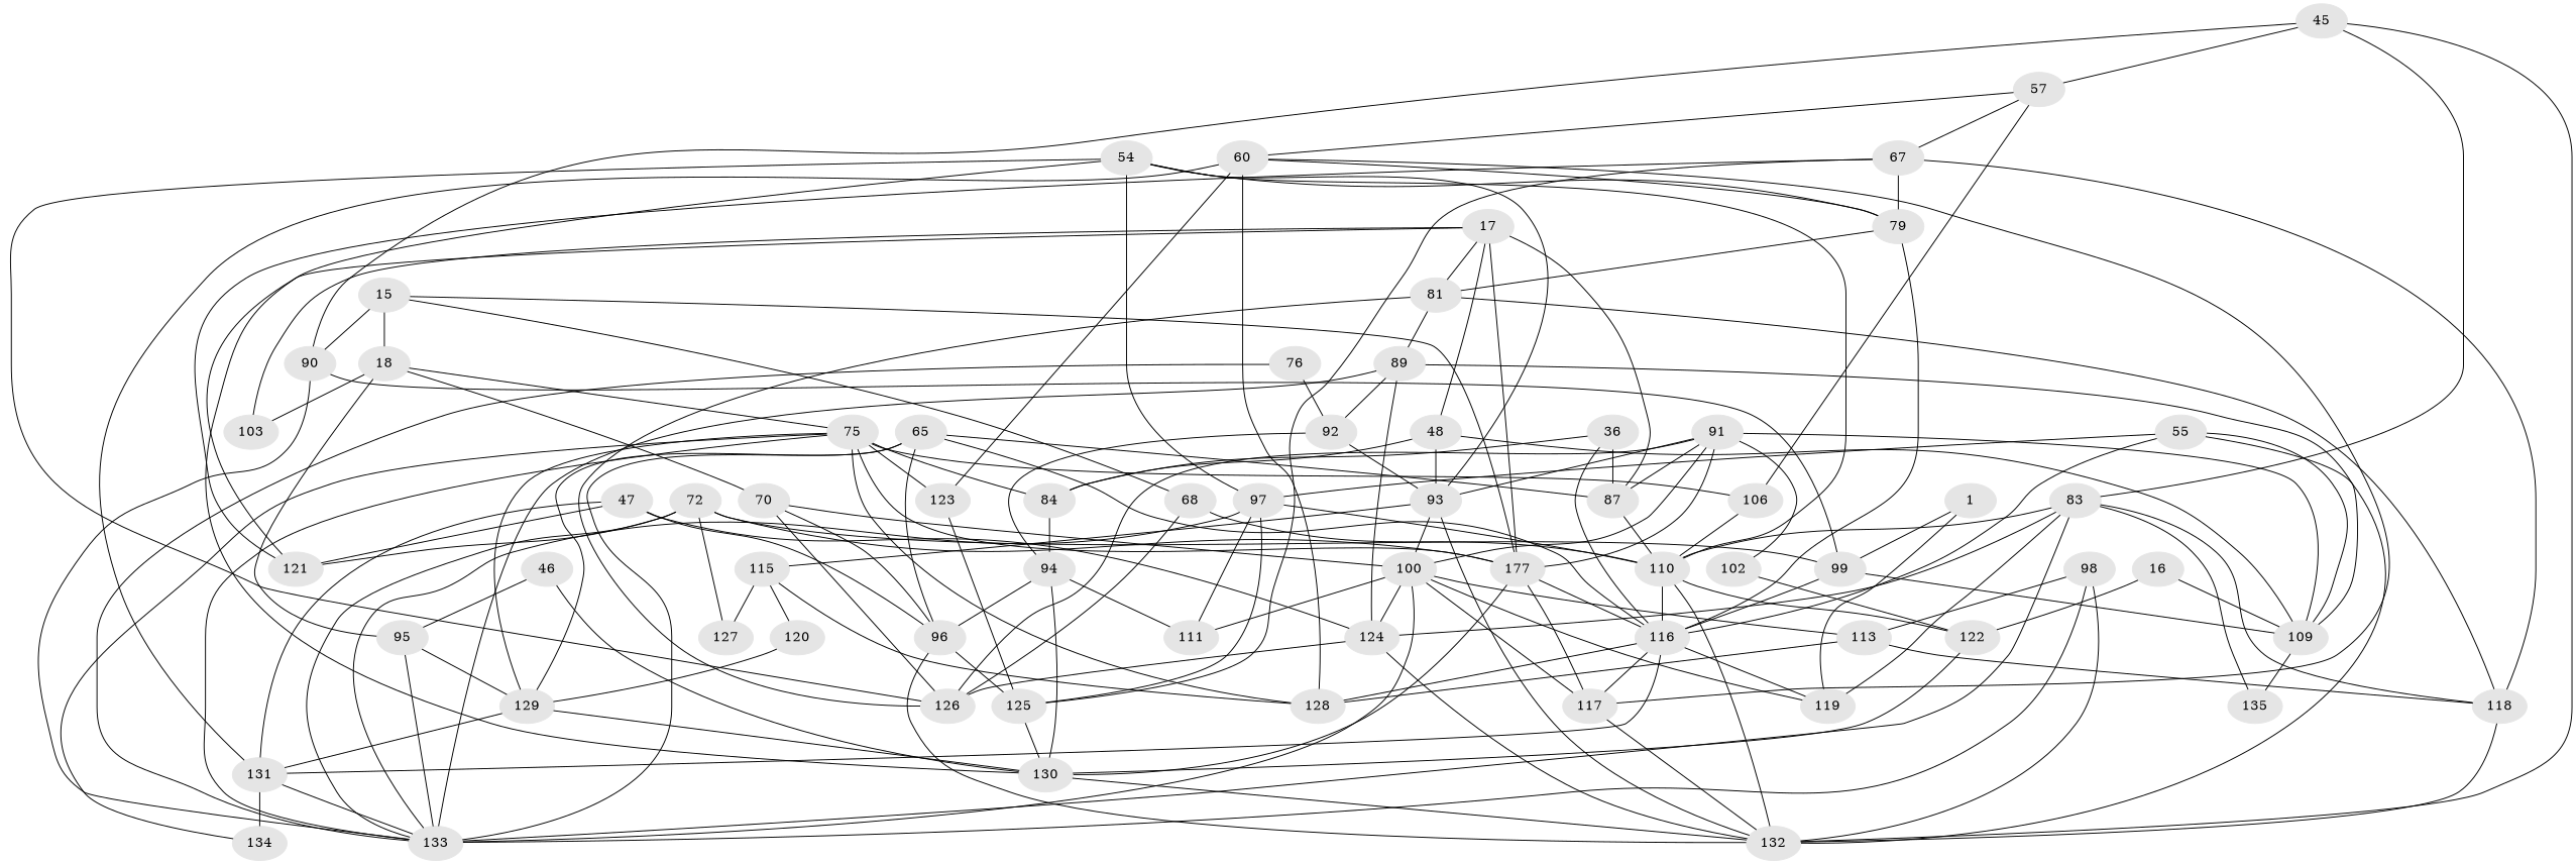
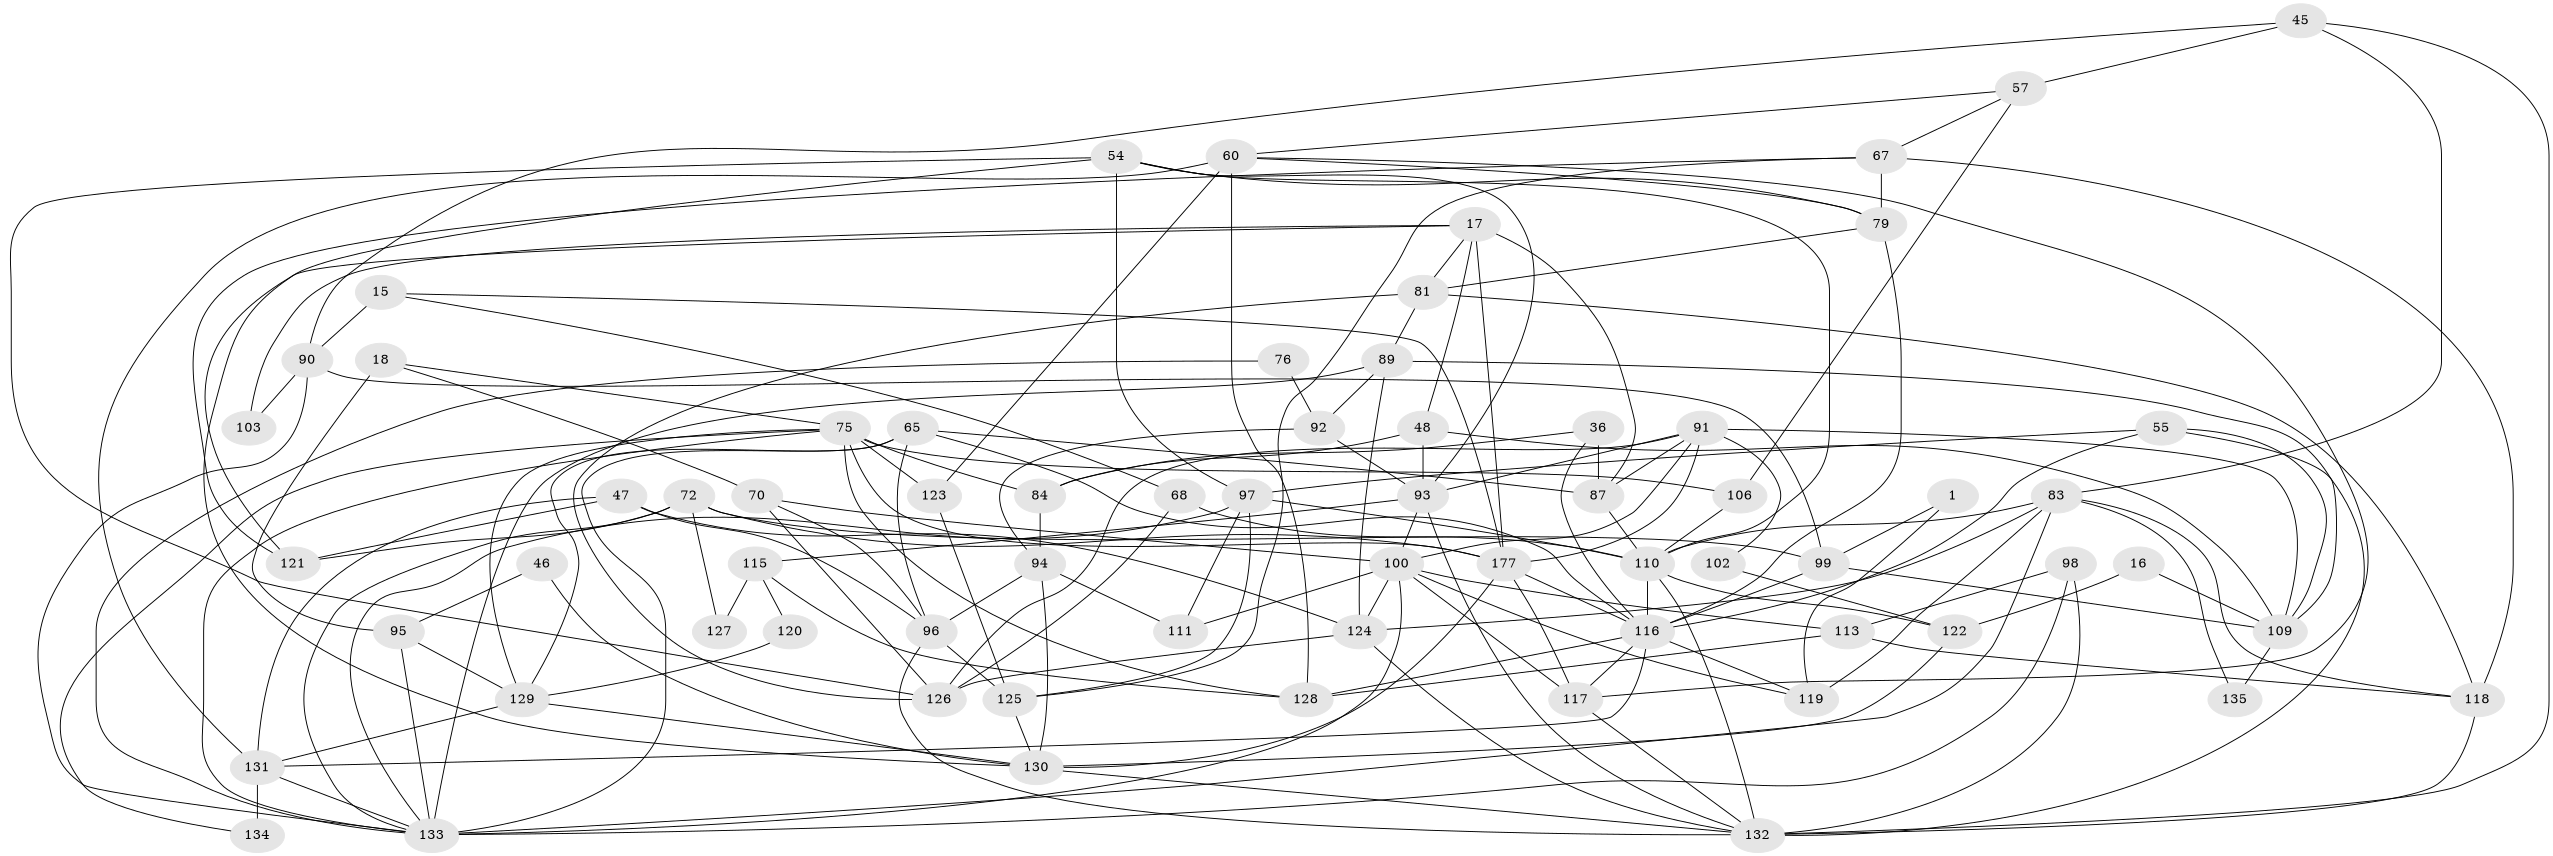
  graph {
    node [color=gray90 style=filled]
    99 [super="+19"]
    109 [super="+37"]
    116 [super="+63+112+105"]
    1
    119 [super="+41"]
    15
    18
    68
    90 [super="+8"]
    n10 [label=177 super="+82+101"]
    70 [super="+9+62"]
    75 [super="+66"]
    95
    110 [super="+14+59+108"]
    126 [super="+61+69"]
    103
    133 [super="+77+53"]
    130 [super="+25+56+85"]
    117 [super="+34"]
    135
    16
    122
    17 [super="+3"]
    48 [super="+26"]
    81
    87 [super="+22"]
    121
    84
    93 [super="+64"]
    118 [super="+4"]
    89 [super="+86"]
    96 [super="+30+39"]
    100 [super="+71+42"]
    106 [super="+24"]
    123
    128 [super="+80"]
    129 [super="+12+114"]
    134
    36
    94
    131 [super="+51"]
    57 [super="+23"]
    60 [super="+29"]
    67 [super="+33"]
    45
    83 [super="+40+58"]
    132 [super="+88"]
    124 [super="+104"]
    46
    125
    47
    115
    54 [super="+31"]
    79 [super="+2"]
    97 [super="+73"]
    111
    55
    65 [super="+21"]
    113
    72
    127
    92 [super="+20"]
    76
    91 [super="+50+28"]
    102
    120
    98 [super="+38"]
    99 -- 109 [weight=2]
    99 -- 116 [weight=3]
    109 -- 135
    116 -- 119
    116 -- 117
    116 -- 128 [weight=2]
    116 -- 131
    1 -- 99
    1 -- 119
-   15 -- 18
    15 -- 68
    15 -- 90 [weight=2]
    15 -- n10
    18 -- 70
    18 -- 75
    18 -- 95
    68 -- 110
    68 -- 126
    90 -- 99
-   18 -- 103
+   90 -- 103
    90 -- 133
    n10 -- 116 [weight=2]
    n10 -- 130 [weight=2]
    n10 -- 117 [weight=2]
    70 -- 126
    70 -- 96 [weight=2]
    70 -- 100 [weight=2]
    75 -- n10
    75 -- 133
    75 -- 84 [weight=2]
    75 -- 106
    75 -- 123
    75 -- 128 [weight=2]
    75 -- 129
    75 -- 134
    95 -- 133
    95 -- 129
    110 -- 116
    110 -- 122
    110 -- 132 [weight=3]
    130 -- 132
    117 -- 132
    16 -- 109
    16 -- 122
    122 -- 130
    17 -- n10
    17 -- 103
    17 -- 48
    17 -- 81
    17 -- 87 [weight=2]
    17 -- 121
    48 -- 109
    48 -- 84
    48 -- 93
    81 -- 126
    81 -- 118
    81 -- 89
    87 -- 110
    84 -- 94
    93 -- 100
    93 -- 132
    93 -- 115
    118 -- 132
    89 -- 109
    89 -- 133
    89 -- 124
    89 -- 92
    96 -- 132 [weight=2]
    96 -- 125
    100 -- 119
    100 -- 133
    100 -- 117 [weight=2]
    100 -- 124
    100 -- 111
    100 -- 113
    106 -- 110
    123 -- 125
    129 -- 130 [weight=2]
    129 -- 131
    36 -- 116
    36 -- 87
    36 -- 84
    94 -- 130
    94 -- 96
    94 -- 111
    131 -- 133
    131 -- 134 [weight=2]
    57 -- 106
    57 -- 60
    57 -- 67
    60 -- 117
    60 -- 123
    60 -- 128 [weight=2]
    60 -- 131 [weight=2]
    60 -- 79
    67 -- 121
    67 -- 118
    67 -- 125
    67 -- 79
    45 -- 90
    45 -- 57
    45 -- 83
    45 -- 132
    83 -- 119 [weight=2]
    83 -- 110
    83 -- 133
    83 -- 135
    83 -- 118
    83 -- 124
    124 -- 126 [weight=2]
    124 -- 132
    46 -- 95
    46 -- 130
    125 -- 130
    47 -- 121
    47 -- 96
    47 -- 131
    47 -- 124
    115 -- 128
    115 -- 127
    115 -- 120
    54 -- 110
    54 -- 126
    54 -- 130
    54 -- 93
    54 -- 79
    54 -- 97 [weight=2]
    79 -- 116
    79 -- 81
    97 -- 110 [weight=2]
    97 -- 133
    97 -- 125
    97 -- 111
    55 -- 109
    55 -- 116
    55 -- 132
    55 -- 97
    65 -- 116
    65 -- 133
    65 -- 87
    65 -- 96
    65 -- 129
    113 -- 118 [weight=2]
    113 -- 128
    72 -- 99 [weight=2]
    72 -- n10
    72 -- 133
    72 -- 121
    72 -- 127
    92 -- 93 [weight=2]
    92 -- 94
    76 -- 133
    76 -- 92
    91 -- 109
    91 -- n10
    91 -- 126
    91 -- 87 [weight=2]
    91 -- 93
    91 -- 100
    91 -- 102
    102 -- 122
    120 -- 129
    98 -- 133 [weight=3]
    98 -- 132 [weight=3]
    98 -- 113
  }
